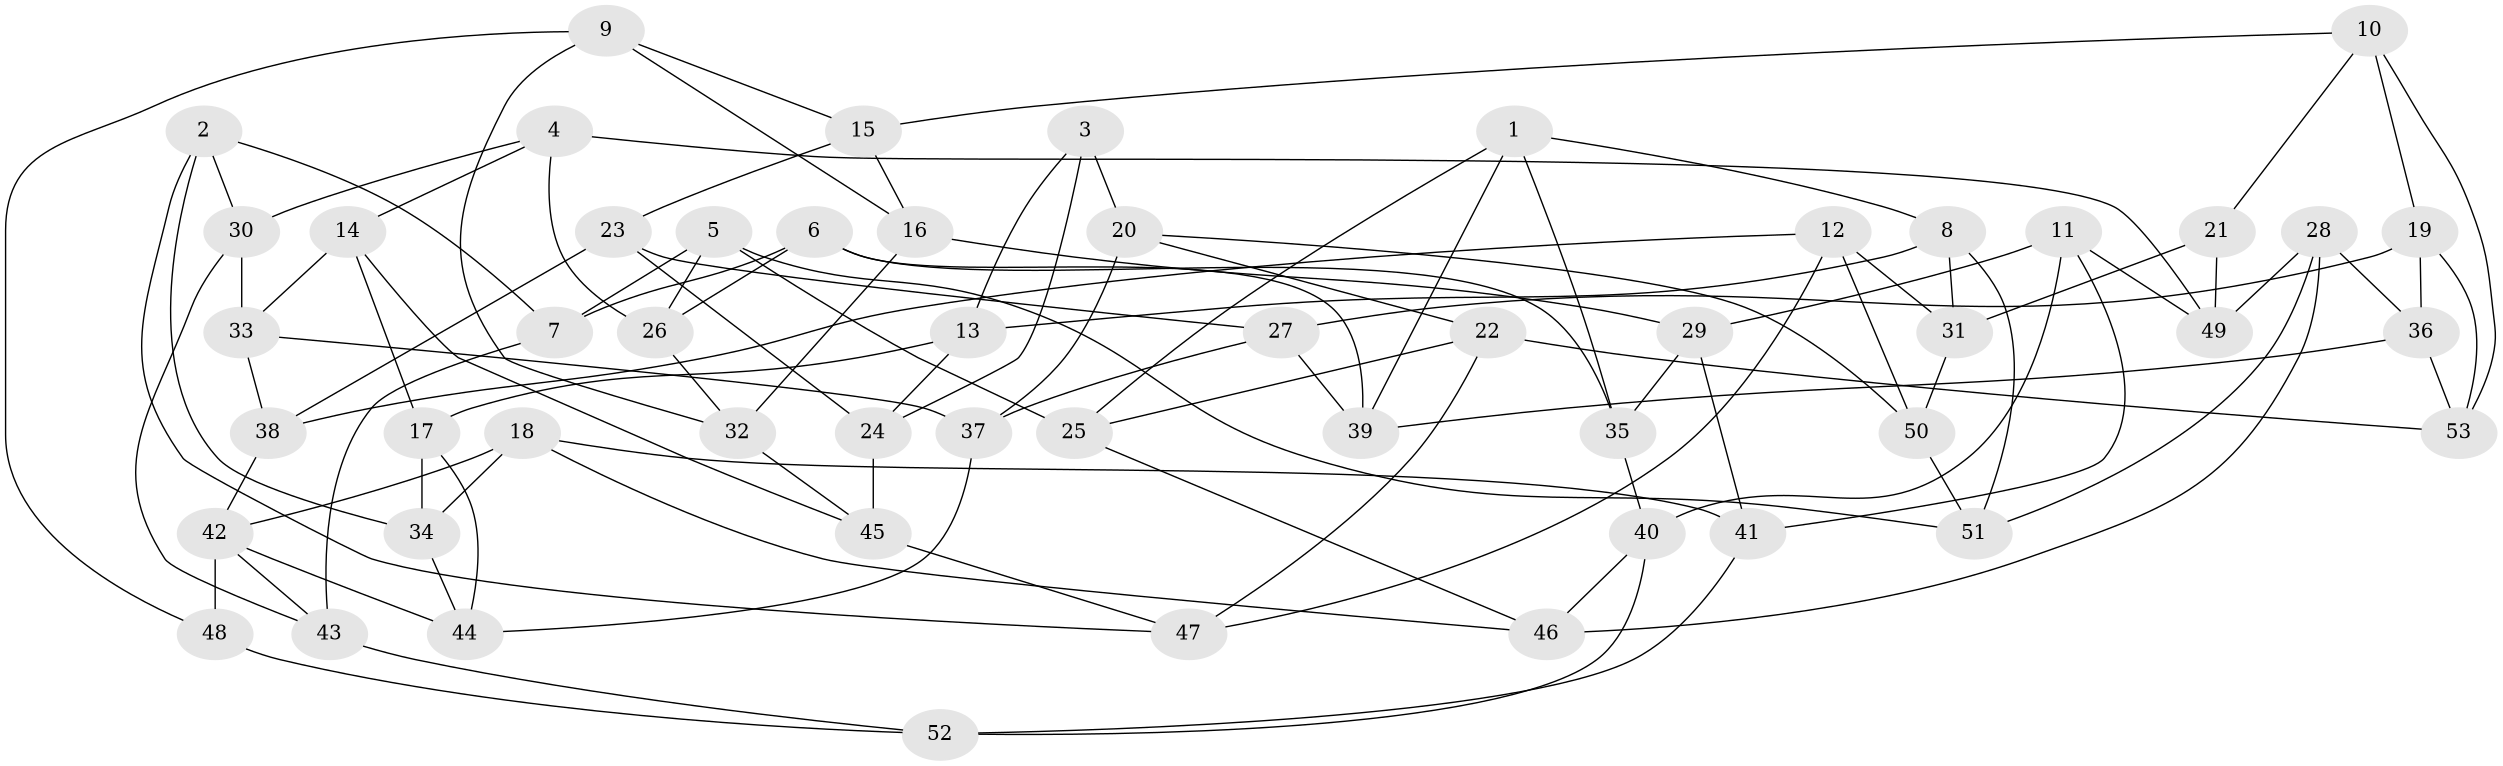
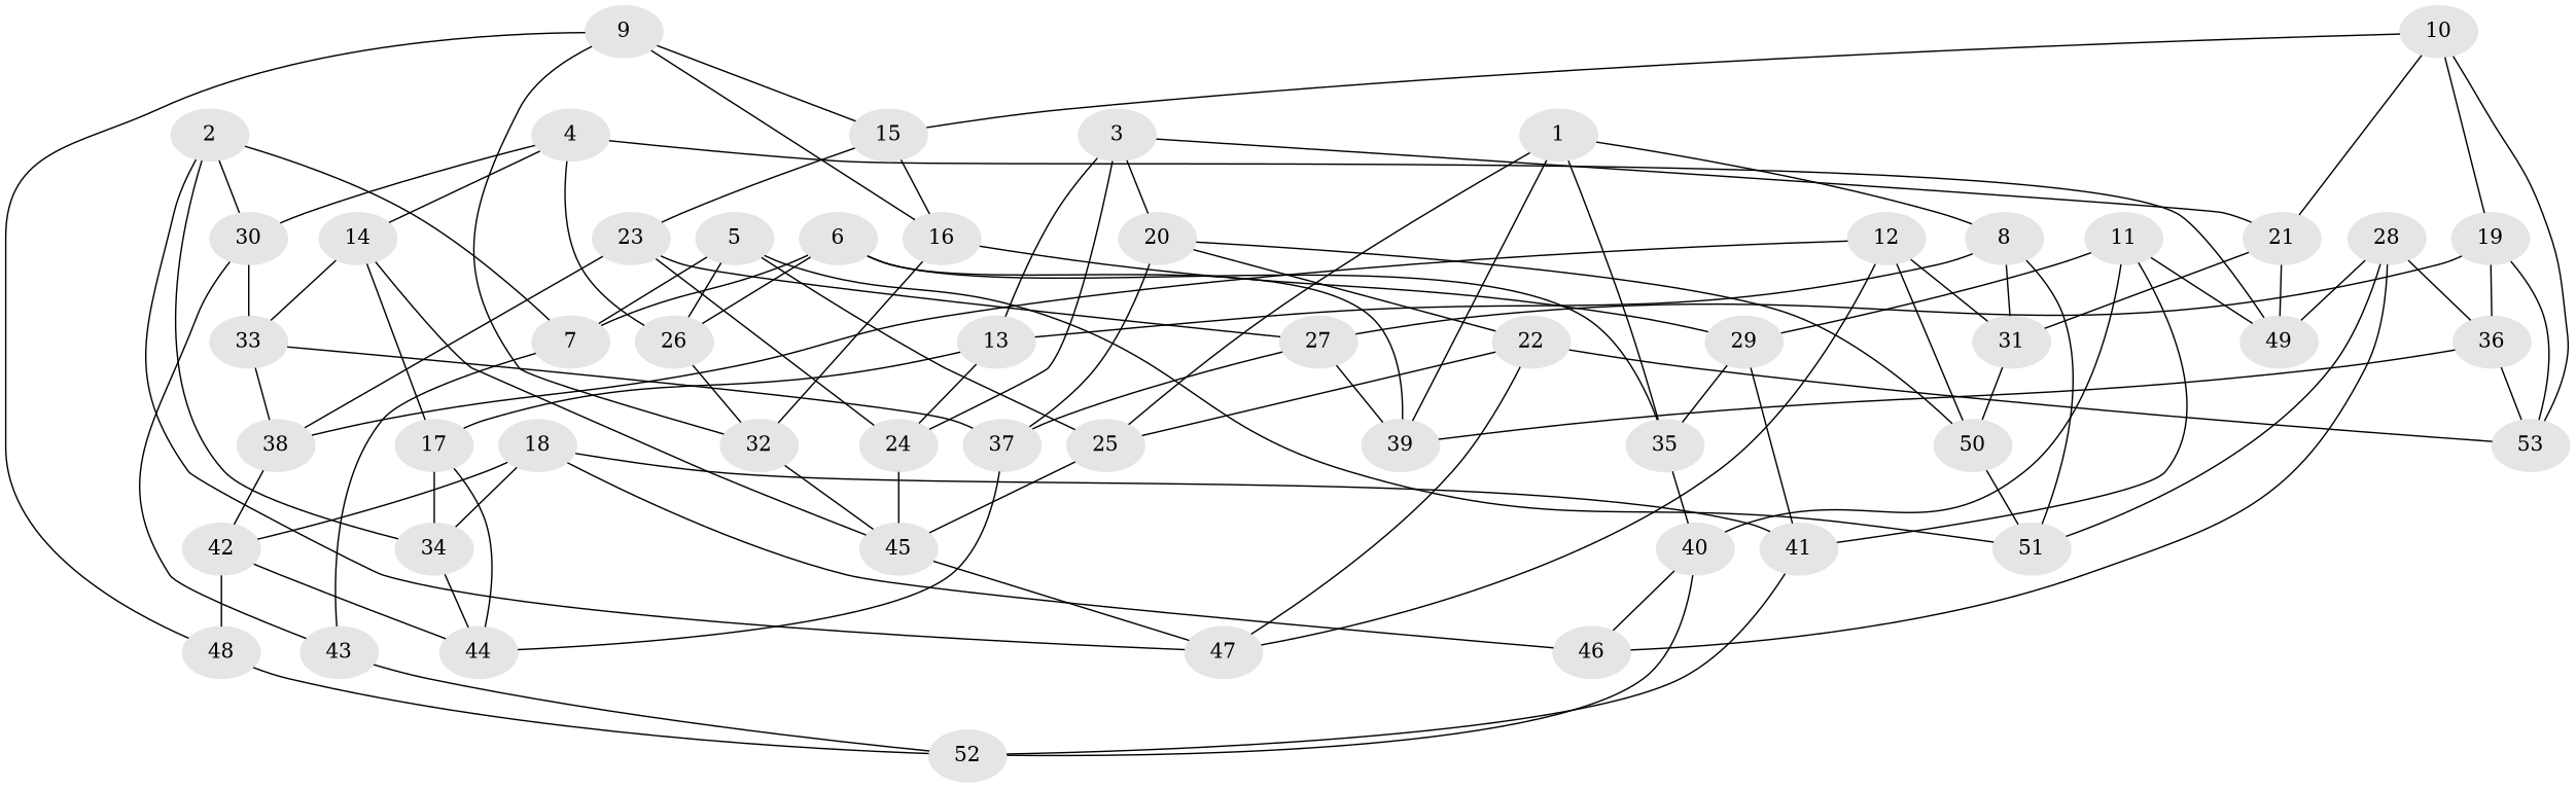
  graph {
    node [color=gray90 style=filled]
    1
    8
    25
    35
    39
    13
    51
    31
    46
    40
    2
    7
    30
    34
    47
    43
    33
    44
    3
    20
    21
    24
    17
    50
    22
    37
    49
    45
    4
    14
    26
    32
    5
    6
    52
    9
    15
    16
    48
    23
    29
    10
    19
    53
    27
    36
    11
    41
    12
    38
    42
    18
    28
    1 -- 8
    1 -- 25
    1 -- 35
    1 -- 39
    8 -- 13
    8 -- 51
    8 -- 31
-   25 -- 46
+   25 -- 45
    35 -- 40
    13 -- 24
    13 -- 17
    31 -- 50
    40 -- 46
    40 -- 52
    2 -- 7
    2 -- 30
    2 -- 34
    2 -- 47
    7 -- 43
    30 -- 43
    30 -- 33
    34 -- 44
    43 -- 52
    33 -- 37
    33 -- 38
    3 -- 13
    3 -- 20
+   3 -- 21
    3 -- 24
    20 -- 50
    20 -- 22
    20 -- 37
    21 -- 31
    21 -- 49
    24 -- 45
    17 -- 34
    17 -- 44
    50 -- 51
    22 -- 25
    22 -- 47
    22 -- 53
    37 -- 44
    45 -- 47
    4 -- 30
    4 -- 49
    4 -- 14
    4 -- 26
    14 -- 33
    14 -- 17
    14 -- 45
    26 -- 32
    32 -- 45
    5 -- 25
    5 -- 51
    5 -- 7
    5 -- 26
    6 -- 35
    6 -- 39
    6 -- 7
    6 -- 26
    9 -- 32
    9 -- 15
    9 -- 16
    9 -- 48
    15 -- 16
    15 -- 23
    16 -- 32
    16 -- 29
    48 -- 52
    23 -- 24
    23 -- 27
    23 -- 38
    29 -- 35
    29 -- 41
    10 -- 21
    10 -- 15
    10 -- 19
    10 -- 53
    19 -- 53
    19 -- 27
    19 -- 36
    27 -- 39
    27 -- 37
    36 -- 39
    36 -- 53
    11 -- 40
    11 -- 49
    11 -- 29
    11 -- 41
    41 -- 52
    12 -- 31
    12 -- 47
    12 -- 50
    12 -- 38
    38 -- 42
-   42 -- 43
    42 -- 44
    42 -- 48
    18 -- 46
    18 -- 34
    18 -- 41
    18 -- 42
    28 -- 51
    28 -- 46
    28 -- 49
    28 -- 36
  }
